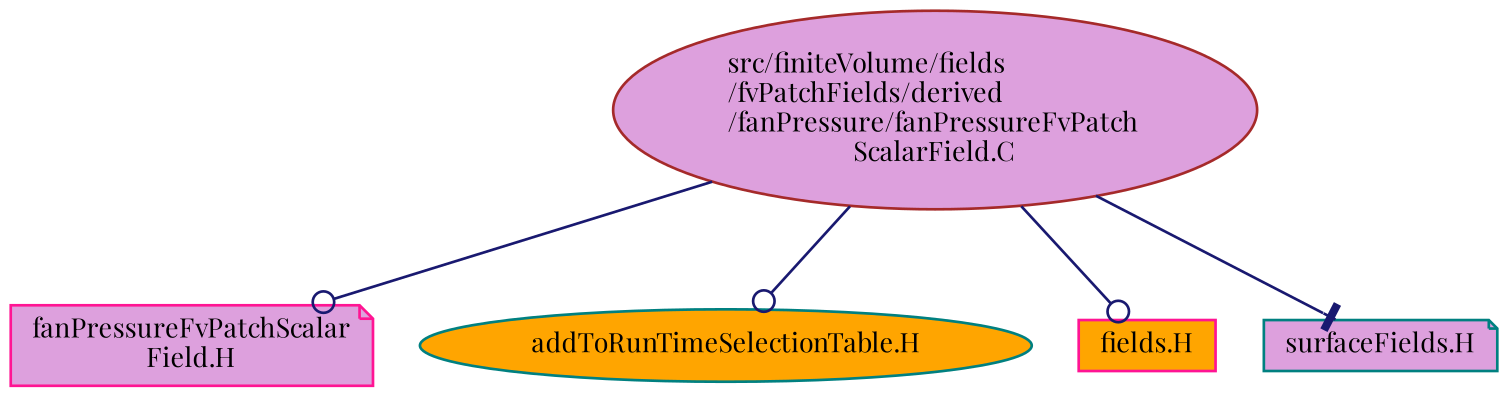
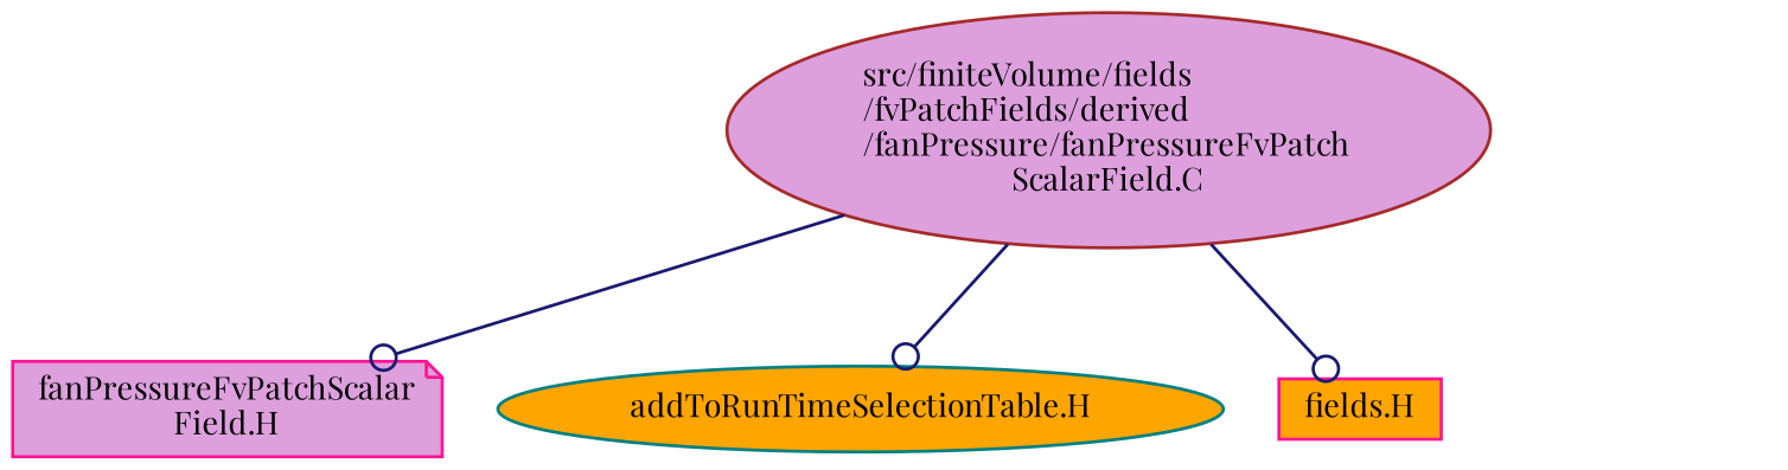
  digraph {
    fontname="Playfair Display"
    node [color=deeppink fillcolor=plum fontname="Playfair Display" fontsize=10 shape=ellipse style=filled]
    edge [arrowhead=odot color=midnightblue fontname="Playfair Display" fontsize=10 labelfontname=FreeSans labelfontsize=10 style=solid]
    n1 [color=brown fontcolor=black height=0.2 label="src/finiteVolume/fields\l/fvPatchFields/derived\l/fanPressure/fanPressureFvPatch\lScalarField.C" width=0.4]
    n2 [height=0.2 label="fanPressureFvPatchScalar\lField.H" shape=note width=0.4]
    n3 [color=teal fillcolor=orange height=0.2 label="addToRunTimeSelectionTable.H" width=0.4]
    n4 [fillcolor=orange height=0.2 label="fields.H" shape=box width=0.4]
-   n5 [color=teal height=0.2 label="surfaceFields.H" shape=note width=0.4]
    n1 -> n2
    n1 -> n3
    n1 -> n4
-   n1 -> n5 [arrowhead=tee]
  }
